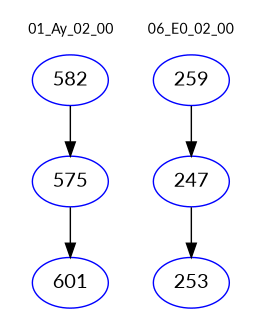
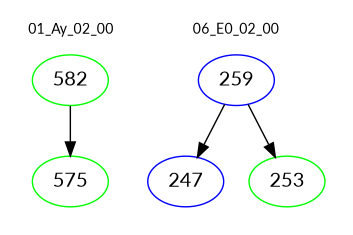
  digraph {
    fontname=Lato
    node [color=blue fontname=Lato]
    edge [color=black fontname=Lato]
-   n1 [label=575]
-   n2 [label=601]
-   n3 [label=582]
+   n1 [color=green label=575]
+   n3 [color=green label=582]
    n4 [label=247]
    n5 [label=259]
-   n6 [label=253]
+   n6 [color=green label=253]
    subgraph cluster_1 {
      color=white
      fontsize=10
      label="01_Ay_02_00"
      n1
-     n2
      n3
    }
    subgraph cluster_2 {
      color=white
      fontsize=10
      label="06_E0_02_00"
      n4
      n5
      n6
    }
-   n1 -> n2
    n3 -> n1
-   n4 -> n6
+   n5 -> n6
    n5 -> n4
  }
